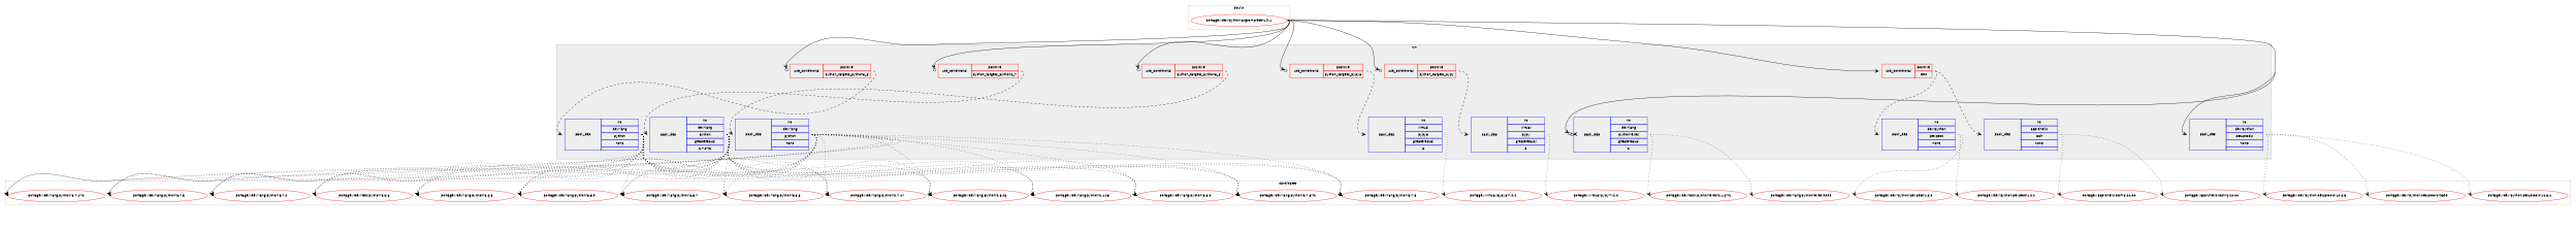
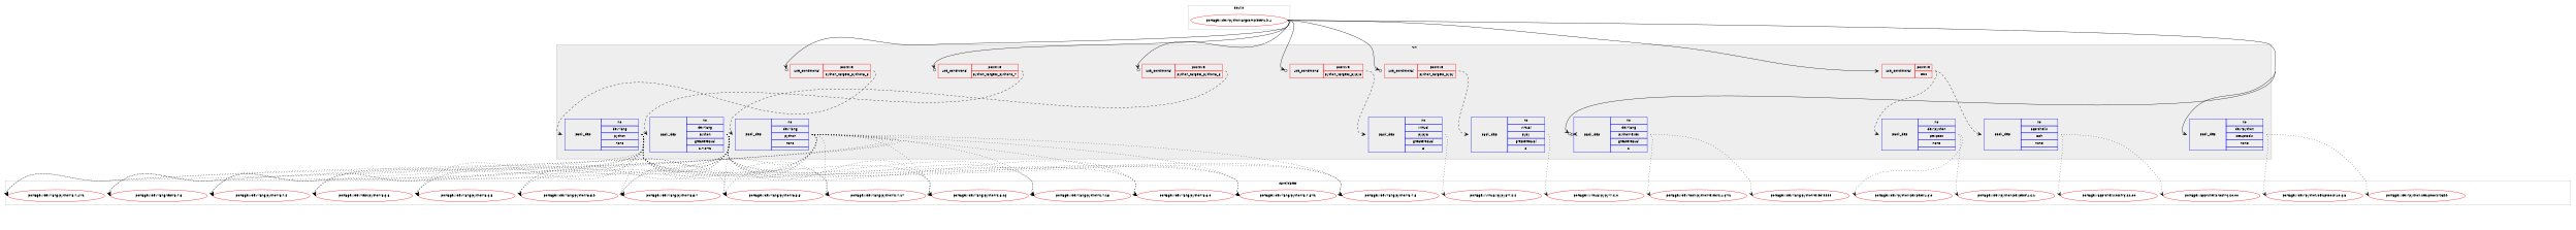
  digraph {
    compound=true
    concentrate=true
    fontname=Helvetica
    fontsize=10
    newrank=true
    rankdir=TB
    ranksep=1.5
    node [color=red fontname=Helvetica fontsize=10]
    edge [arrowhead=vee headport=w style=dotted tailport=e weight=100]
    n1 [label="portage://dev-python/argcomplete-1.9.4" width=4]
    n2 [color=blue label=<<TABLE BORDER="0" CELLBORDER="1" CELLSPACING="0" CELLPADDING="4" WIDTH="220"><TR><TD ROWSPAN="6" CELLPADDING="30">pack_dep</TD></TR><TR><TD WIDTH="110">no</TD></TR><TR><TD>dev-python</TD></TR><TR><TD>pexpect</TD></TR><TR><TD>none</TD></TR><TR><TD></TD></TR></TABLE>> shape=none]
    n3 [color=blue label=<<TABLE BORDER="0" CELLBORDER="1" CELLSPACING="0" CELLPADDING="4" WIDTH="220"><TR><TD ROWSPAN="6" CELLPADDING="30">pack_dep</TD></TR><TR><TD WIDTH="110">no</TD></TR><TR><TD>app-shells</TD></TR><TR><TD>tcsh</TD></TR><TR><TD>none</TD></TR><TR><TD></TD></TR></TABLE>> shape=none]
    n4 [label=<<TABLE BORDER="0" CELLBORDER="1" CELLSPACING="0" CELLPADDING="4"><TR><TD ROWSPAN="3" CELLPADDING="10">use_conditional</TD></TR><TR><TD>positive</TD></TR><TR><TD>test</TD></TR></TABLE>> shape=none]
    n5 [color=blue label=<<TABLE BORDER="0" CELLBORDER="1" CELLSPACING="0" CELLPADDING="4" WIDTH="220"><TR><TD ROWSPAN="6" CELLPADDING="30">pack_dep</TD></TR><TR><TD WIDTH="110">no</TD></TR><TR><TD>dev-python</TD></TR><TR><TD>setuptools</TD></TR><TR><TD>none</TD></TR><TR><TD></TD></TR></TABLE>> shape=none]
    n6 [color=blue label=<<TABLE BORDER="0" CELLBORDER="1" CELLSPACING="0" CELLPADDING="4" WIDTH="220"><TR><TD ROWSPAN="6" CELLPADDING="30">pack_dep</TD></TR><TR><TD WIDTH="110">no</TD></TR><TR><TD>virtual</TD></TR><TR><TD>pypy</TD></TR><TR><TD>greaterequal</TD></TR><TR><TD>5</TD></TR></TABLE>> shape=none]
    n7 [label=<<TABLE BORDER="0" CELLBORDER="1" CELLSPACING="0" CELLPADDING="4"><TR><TD ROWSPAN="3" CELLPADDING="10">use_conditional</TD></TR><TR><TD>positive</TD></TR><TR><TD>python_targets_pypy</TD></TR></TABLE>> shape=none]
    n8 [color=blue label=<<TABLE BORDER="0" CELLBORDER="1" CELLSPACING="0" CELLPADDING="4" WIDTH="220"><TR><TD ROWSPAN="6" CELLPADDING="30">pack_dep</TD></TR><TR><TD WIDTH="110">no</TD></TR><TR><TD>virtual</TD></TR><TR><TD>pypy3</TD></TR><TR><TD>greaterequal</TD></TR><TR><TD>5</TD></TR></TABLE>> shape=none]
    n9 [label=<<TABLE BORDER="0" CELLBORDER="1" CELLSPACING="0" CELLPADDING="4"><TR><TD ROWSPAN="3" CELLPADDING="10">use_conditional</TD></TR><TR><TD>positive</TD></TR><TR><TD>python_targets_pypy3</TD></TR></TABLE>> shape=none]
    n10 [color=blue label=<<TABLE BORDER="0" CELLBORDER="1" CELLSPACING="0" CELLPADDING="4" WIDTH="220"><TR><TD ROWSPAN="6" CELLPADDING="30">pack_dep</TD></TR><TR><TD WIDTH="110">no</TD></TR><TR><TD>dev-lang</TD></TR><TR><TD>python</TD></TR><TR><TD>greaterequal</TD></TR><TR><TD>2.7.5-r2</TD></TR></TABLE>> shape=none]
    n11 [label=<<TABLE BORDER="0" CELLBORDER="1" CELLSPACING="0" CELLPADDING="4"><TR><TD ROWSPAN="3" CELLPADDING="10">use_conditional</TD></TR><TR><TD>positive</TD></TR><TR><TD>python_targets_python2_7</TD></TR></TABLE>> shape=none]
    n12 [color=blue label=<<TABLE BORDER="0" CELLBORDER="1" CELLSPACING="0" CELLPADDING="4" WIDTH="220"><TR><TD ROWSPAN="6" CELLPADDING="30">pack_dep</TD></TR><TR><TD WIDTH="110">no</TD></TR><TR><TD>dev-lang</TD></TR><TR><TD>python</TD></TR><TR><TD>none</TD></TR><TR><TD></TD></TR></TABLE>> shape=none]
    n13 [label=<<TABLE BORDER="0" CELLBORDER="1" CELLSPACING="0" CELLPADDING="4"><TR><TD ROWSPAN="3" CELLPADDING="10">use_conditional</TD></TR><TR><TD>positive</TD></TR><TR><TD>python_targets_python3_5</TD></TR></TABLE>> shape=none]
    n14 [color=blue label=<<TABLE BORDER="0" CELLBORDER="1" CELLSPACING="0" CELLPADDING="4" WIDTH="220"><TR><TD ROWSPAN="6" CELLPADDING="30">pack_dep</TD></TR><TR><TD WIDTH="110">no</TD></TR><TR><TD>dev-lang</TD></TR><TR><TD>python</TD></TR><TR><TD>none</TD></TR><TR><TD></TD></TR></TABLE>> shape=none]
    n15 [label=<<TABLE BORDER="0" CELLBORDER="1" CELLSPACING="0" CELLPADDING="4"><TR><TD ROWSPAN="3" CELLPADDING="10">use_conditional</TD></TR><TR><TD>positive</TD></TR><TR><TD>python_targets_python3_6</TD></TR></TABLE>> shape=none]
    n16 [color=blue label=<<TABLE BORDER="0" CELLBORDER="1" CELLSPACING="0" CELLPADDING="4" WIDTH="220"><TR><TD ROWSPAN="6" CELLPADDING="30">pack_dep</TD></TR><TR><TD WIDTH="110">no</TD></TR><TR><TD>dev-lang</TD></TR><TR><TD>python-exec</TD></TR><TR><TD>greaterequal</TD></TR><TR><TD>2</TD></TR></TABLE>> shape=none]
    n17 [label="portage://dev-python/pexpect-4.2.1" width=4]
    n18 [label="portage://dev-python/pexpect-4.6.0" width=4]
    n19 [label="portage://app-shells/tcsh-6.20.00" width=4]
    n20 [label="portage://app-shells/tcsh-6.21.00" width=4]
    n21 [label="portage://dev-python/setuptools-40.6.3" width=4]
-   n22 [label="portage://dev-python/setuptools-41.5.1" width=4]
    n23 [label="portage://dev-python/setuptools-9599" width=4]
    n24 [label="portage://virtual/pypy-7.2.0" width=4]
    n25 [label="portage://virtual/pypy3-7.2.2" width=4]
-   n26 [label="portage://dev-lang/python-2.4.15" width=4]
+   n26 [label="portage://dev-lang/python-2.7.15" width=4]
    n27 [label="portage://dev-lang/python-2.3.16" width=4]
    n28 [label="portage://dev-lang/python-2.7.17" width=4]
    n29 [label="portage://dev-lang/python-3.5.5" width=4]
    n30 [label="portage://dev-lang/python-3.5.7" width=4]
    n31 [label="portage://dev-lang/python-3.5.9" width=4]
    n32 [label="portage://dev-lang/python-3.6.5" width=4]
    n33 [label="portage://dev-test/python-3.6.8" width=4]
    n34 [label="portage://dev-lang/python-3.7.2" width=4]
-   n35 [label="portage://dev-lang/python-3.7.3" width=4]
+   n35 [label="portage://dev-lang/test-3.7.3" width=4]
    n36 [label="portage://dev-lang/python-3.7.4-r1" width=4]
    n37 [label="portage://dev-lang/python-3.7.5" width=4]
    n38 [label="portage://dev-lang/python-3.7.5-r1" width=4]
    n39 [label="portage://dev-lang/python-3.8.0" width=4]
    n40 [label="portage://dev-tcsh/python-exec-2.4.6-r1" width=4]
    n41 [label="portage://dev-lang/python-exec-9999" width=4]
    subgraph cluster_1 {
      color=gray
      label=<<i>ebuild</i>>
      rank=same
      n1
    }
    subgraph cluster_2 {
      color=gray
      label=<<i>dependencies</i>>
      subgraph cluster_3 {
        color=gray
        fillcolor="#eeeeee"
        label=<<i>compile</i>>
        style=filled
        subgraph sub_4 {
          color=gray
          fillcolor="#eeeeee"
          label=<<i>compile</i>>
          style=filled
          n4
          subgraph sub_5 {
            color=gray
            fillcolor="#eeeeee"
            label=<<i>compile</i>>
            style=filled
            n2
          }
          subgraph sub_6 {
            color=gray
            fillcolor="#eeeeee"
            label=<<i>compile</i>>
            style=filled
            n3
          }
        }
        subgraph sub_7 {
          color=gray
          fillcolor="#eeeeee"
          label=<<i>compile</i>>
          style=filled
          n5
        }
      }
      subgraph cluster_8 {
        color=gray
        fillcolor="#eeeeee"
        label=<<i>compile and run</i>>
        style=filled
        subgraph sub_9 {
          color=gray
          fillcolor="#eeeeee"
          label=<<i>compile and run</i>>
          style=filled
          n7
          subgraph sub_10 {
            color=gray
            fillcolor="#eeeeee"
            label=<<i>compile and run</i>>
            style=filled
            n6
          }
        }
        subgraph sub_11 {
          color=gray
          fillcolor="#eeeeee"
          label=<<i>compile and run</i>>
          style=filled
          n9
          subgraph sub_12 {
            color=gray
            fillcolor="#eeeeee"
            label=<<i>compile and run</i>>
            style=filled
            n8
          }
        }
        subgraph sub_13 {
          color=gray
          fillcolor="#eeeeee"
          label=<<i>compile and run</i>>
          style=filled
          n11
          subgraph sub_14 {
            color=gray
            fillcolor="#eeeeee"
            label=<<i>compile and run</i>>
            style=filled
            n10
          }
        }
        subgraph sub_15 {
          color=gray
          fillcolor="#eeeeee"
          label=<<i>compile and run</i>>
          style=filled
          n13
          subgraph sub_16 {
            color=gray
            fillcolor="#eeeeee"
            label=<<i>compile and run</i>>
            style=filled
            n12
          }
        }
        subgraph sub_17 {
          color=gray
          fillcolor="#eeeeee"
          label=<<i>compile and run</i>>
          style=filled
          n15
          subgraph sub_18 {
            color=gray
            fillcolor="#eeeeee"
            label=<<i>compile and run</i>>
            style=filled
            n14
          }
        }
        subgraph sub_19 {
          color=gray
          fillcolor="#eeeeee"
          label=<<i>compile and run</i>>
          style=filled
          n16
        }
      }
      subgraph cluster_20 {
        color=gray
        fillcolor="#eeeeee"
        label=<<i>run</i>>
        style=filled
      }
    }
    subgraph cluster_21 {
      color=gray
      label=<<i>candidates</i>>
      rank=same
      subgraph sub_22 {
        color=black
        label=<<i>candidates</i>>
        nodesep=1
        rank=same
        n17
        n18
      }
      subgraph sub_23 {
        color=black
        label=<<i>candidates</i>>
        nodesep=1
        rank=same
        n19
        n20
      }
      subgraph sub_24 {
        color=black
        label=<<i>candidates</i>>
        nodesep=1
        rank=same
        n21
-       n22
        n23
      }
      subgraph sub_25 {
        color=black
        label=<<i>candidates</i>>
        nodesep=1
        rank=same
        n24
      }
      subgraph sub_26 {
        color=black
        label=<<i>candidates</i>>
        nodesep=1
        rank=same
        n25
      }
      subgraph sub_27 {
        color=black
        label=<<i>candidates</i>>
        nodesep=1
        rank=same
        n26
        n27
        n28
        n29
        n30
        n31
        n32
        n33
        n34
        n35
        n36
        n37
        n38
        n39
      }
      subgraph sub_28 {
        color=black
        label=<<i>candidates</i>>
        nodesep=1
        rank=same
        n26
        n27
        n28
        n29
        n30
        n31
        n32
        n33
        n34
        n35
        n36
        n37
        n38
        n39
      }
      subgraph sub_29 {
        color=black
        label=<<i>candidates</i>>
        nodesep=1
        rank=same
        n26
        n27
        n28
        n29
        n30
        n31
        n32
        n33
        n34
        n35
        n36
        n37
        n38
        n39
      }
      subgraph sub_30 {
        color=black
        label=<<i>candidates</i>>
        nodesep=1
        rank=same
        n40
        n41
      }
    }
    n1 -> n4 [style=solid weight=20]
    n1 -> n5 [style=solid weight=20]
    n1 -> n7 [arrowhead=odotvee style=solid weight=20]
    n1 -> n9 [arrowhead=odotvee style=solid weight=20]
    n1 -> n11 [arrowhead=odotvee style=solid weight=20]
    n1 -> n13 [arrowhead=odotvee style=solid weight=20]
    n1 -> n15 [arrowhead=odotvee style=solid weight=20]
    n1 -> n16 [arrowhead=odotvee style=solid weight=20]
    n2 -> n17
    n2 -> n18
    n3 -> n19
    n3 -> n20
    n4 -> n2 [style=dashed weight=20]
    n4 -> n3 [style=dashed weight=20]
    n5 -> n21
-   n5 -> n22
    n5 -> n23
    n6 -> n24
    n7 -> n6 [style=dashed weight=20]
    n8 -> n25
    n9 -> n8 [style=dashed weight=20]
    n10 -> n26
    n10 -> n27
    n10 -> n28
    n10 -> n29
    n10 -> n30
    n10 -> n31
    n10 -> n32
    n10 -> n33
    n10 -> n34
    n10 -> n35
    n10 -> n36
    n10 -> n37
    n10 -> n38
    n10 -> n39
    n11 -> n10 [style=dashed weight=20]
    n12 -> n26
    n12 -> n27
    n12 -> n28
    n12 -> n29
    n12 -> n30
    n12 -> n31
    n12 -> n32
    n12 -> n33
    n12 -> n34
    n12 -> n35
    n12 -> n36
    n12 -> n37
    n12 -> n38
    n12 -> n39
    n13 -> n12 [style=dashed weight=20]
    n14 -> n26
    n14 -> n27
    n14 -> n28
    n14 -> n29
    n14 -> n30
    n14 -> n31
    n14 -> n32
    n14 -> n33
    n14 -> n34
    n14 -> n35
    n14 -> n36
    n14 -> n37
    n14 -> n38
    n14 -> n39
    n15 -> n14 [style=dashed weight=20]
    n16 -> n40
    n16 -> n41
  }
